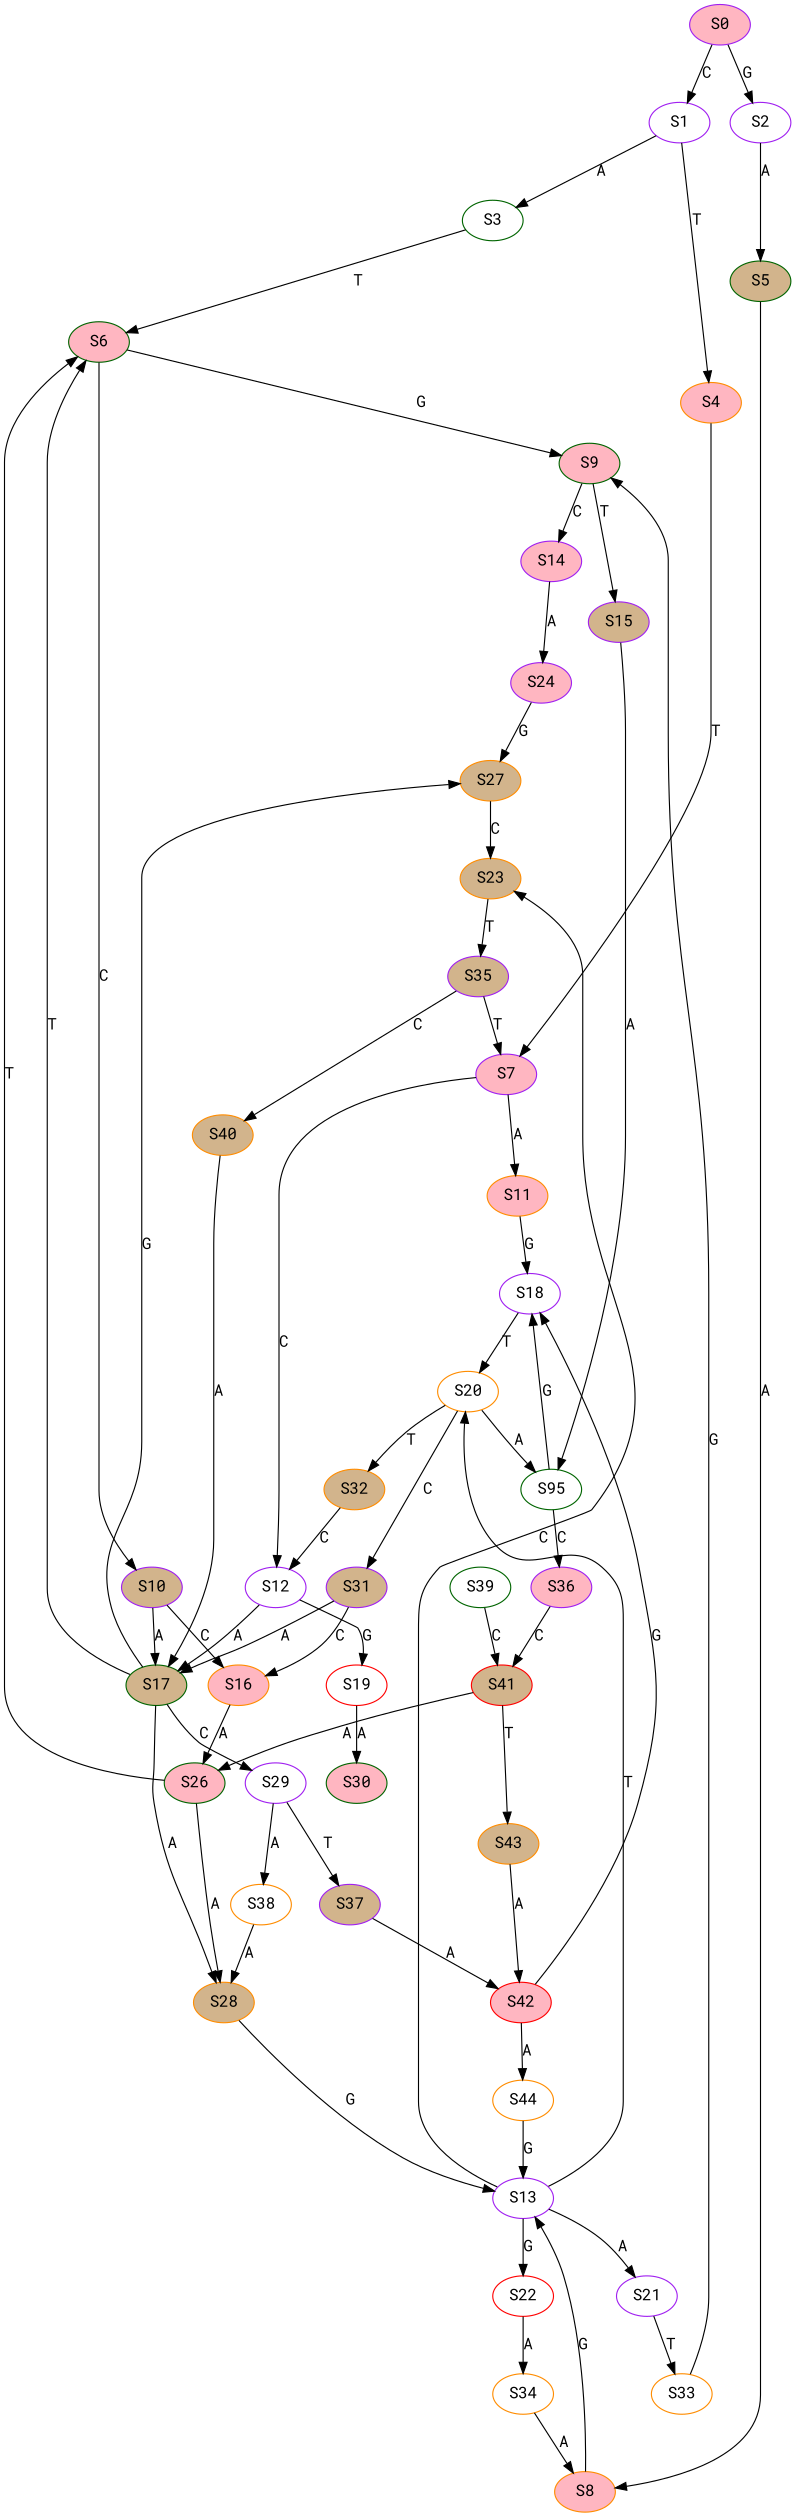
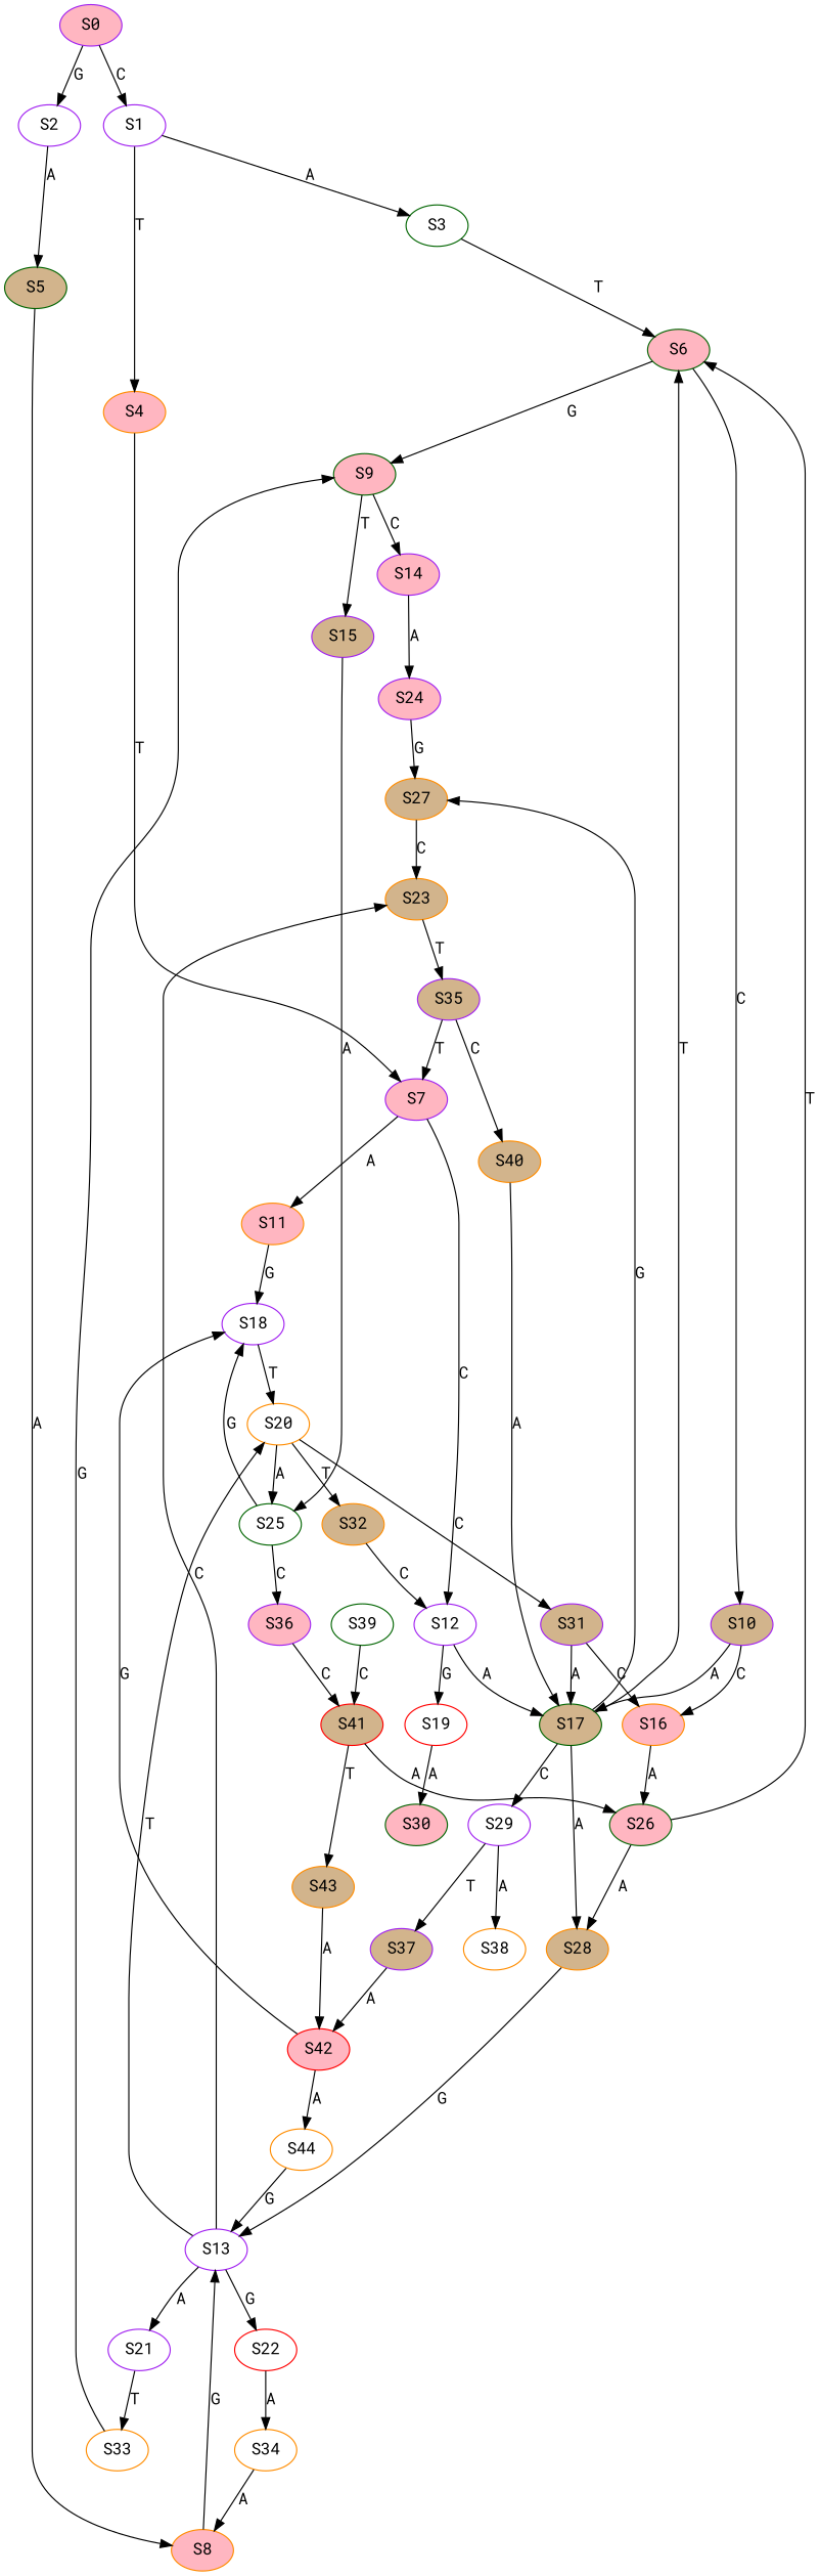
  strict digraph {
    fontname="Roboto Mono"
    node [color=purple fillcolor=white fontname="Roboto Mono" style=filled]
    edge [fontname="Roboto Mono"]
    S0 [fillcolor=lightpink]
    S1
    S2
    S3 [color=darkgreen]
    S4 [color=darkorange fillcolor=lightpink]
    S5 [color=darkgreen fillcolor=tan]
    S6 [color=darkgreen fillcolor=lightpink]
    S7 [fillcolor=lightpink]
    S8 [color=darkorange fillcolor=lightpink]
    S9 [color=darkgreen fillcolor=lightpink]
    S10 [fillcolor=tan]
    S11 [color=darkorange fillcolor=lightpink]
    S12
    S13
    S14 [fillcolor=lightpink]
    S15 [fillcolor=tan]
    S16 [color=darkorange fillcolor=lightpink]
    S17 [color=darkgreen fillcolor=tan]
    S18
    S19 [color=red]
    S20 [color=darkorange]
    S21
    S22 [color=red]
    S23 [color=darkorange fillcolor=tan]
    S24 [fillcolor=lightpink]
-   S25 [color=darkgreen label=S95]
+   S25 [color=darkgreen]
    S26 [color=darkgreen fillcolor=lightpink]
    S27 [color=darkorange fillcolor=tan]
    S28 [color=darkorange fillcolor=tan]
    S29
    S30 [color=darkgreen fillcolor=lightpink]
    S31 [fillcolor=tan]
    S32 [color=darkorange fillcolor=tan]
    S33 [color=darkorange]
    S34 [color=darkorange]
    S35 [fillcolor=tan]
    S36 [fillcolor=lightpink]
    S37 [fillcolor=tan]
    S38 [color=darkorange]
    S40 [color=darkorange fillcolor=tan]
    S41 [color=red fillcolor=tan]
    S42 [color=red fillcolor=lightpink]
    S39 [color=darkgreen]
    S43 [color=darkorange fillcolor=tan]
    S44 [color=darkorange]
    S0 -> S1 [label=C]
    S0 -> S2 [label=G]
    S1 -> S3 [label=A]
    S1 -> S4 [label=T]
    S2 -> S5 [label=A]
    S3 -> S6 [label=T]
    S4 -> S7 [label=T]
    S5 -> S8 [label=A]
    S6 -> S9 [label=G]
    S6 -> S10 [label=C]
    S7 -> S11 [label=A]
    S7 -> S12 [label=C]
    S8 -> S13 [label=G]
    S9 -> S14 [label=C]
    S9 -> S15 [label=T]
    S10 -> S16 [label=C]
    S10 -> S17 [label=A]
    S11 -> S18 [label=G]
    S12 -> S17 [label=A]
    S12 -> S19 [label=G]
    S13 -> S20 [label=T]
    S13 -> S21 [label=A]
    S13 -> S22 [label=G]
    S13 -> S23 [label=C]
    S14 -> S24 [label=A]
    S15 -> S25 [label=A]
    S16 -> S26 [label=A]
    S17 -> S6 [label=T]
    S17 -> S27 [label=G]
    S17 -> S28 [label=A]
    S17 -> S29 [label=C]
    S18 -> S20 [label=T]
    S19 -> S30 [label=A]
    S20 -> S25 [label=A]
    S20 -> S31 [label=C]
    S20 -> S32 [label=T]
    S21 -> S33 [label=T]
    S22 -> S34 [label=A]
    S23 -> S35 [label=T]
    S24 -> S27 [label=G]
    S25 -> S18 [label=G]
    S25 -> S36 [label=C]
    S26 -> S6 [label=T]
    S26 -> S28 [label=A]
    S27 -> S23 [label=C]
    S28 -> S13 [label=G]
    S29 -> S37 [label=T]
    S29 -> S38 [label=A]
    S31 -> S16 [label=C]
    S31 -> S17 [label=A]
    S32 -> S12 [label=C]
    S33 -> S9 [label=G]
    S34 -> S8 [label=A]
    S35 -> S7 [label=T]
    S35 -> S40 [label=C]
    S36 -> S41 [label=C]
    S37 -> S42 [label=A]
-   S38 -> S28 [label=A]
    S40 -> S17 [label=A]
    S41 -> S26 [label=A]
    S41 -> S43 [label=T]
    S42 -> S18 [label=G]
    S42 -> S44 [label=A]
    S39 -> S41 [label=C]
    S43 -> S42 [label=A]
    S44 -> S13 [label=G]
  }
